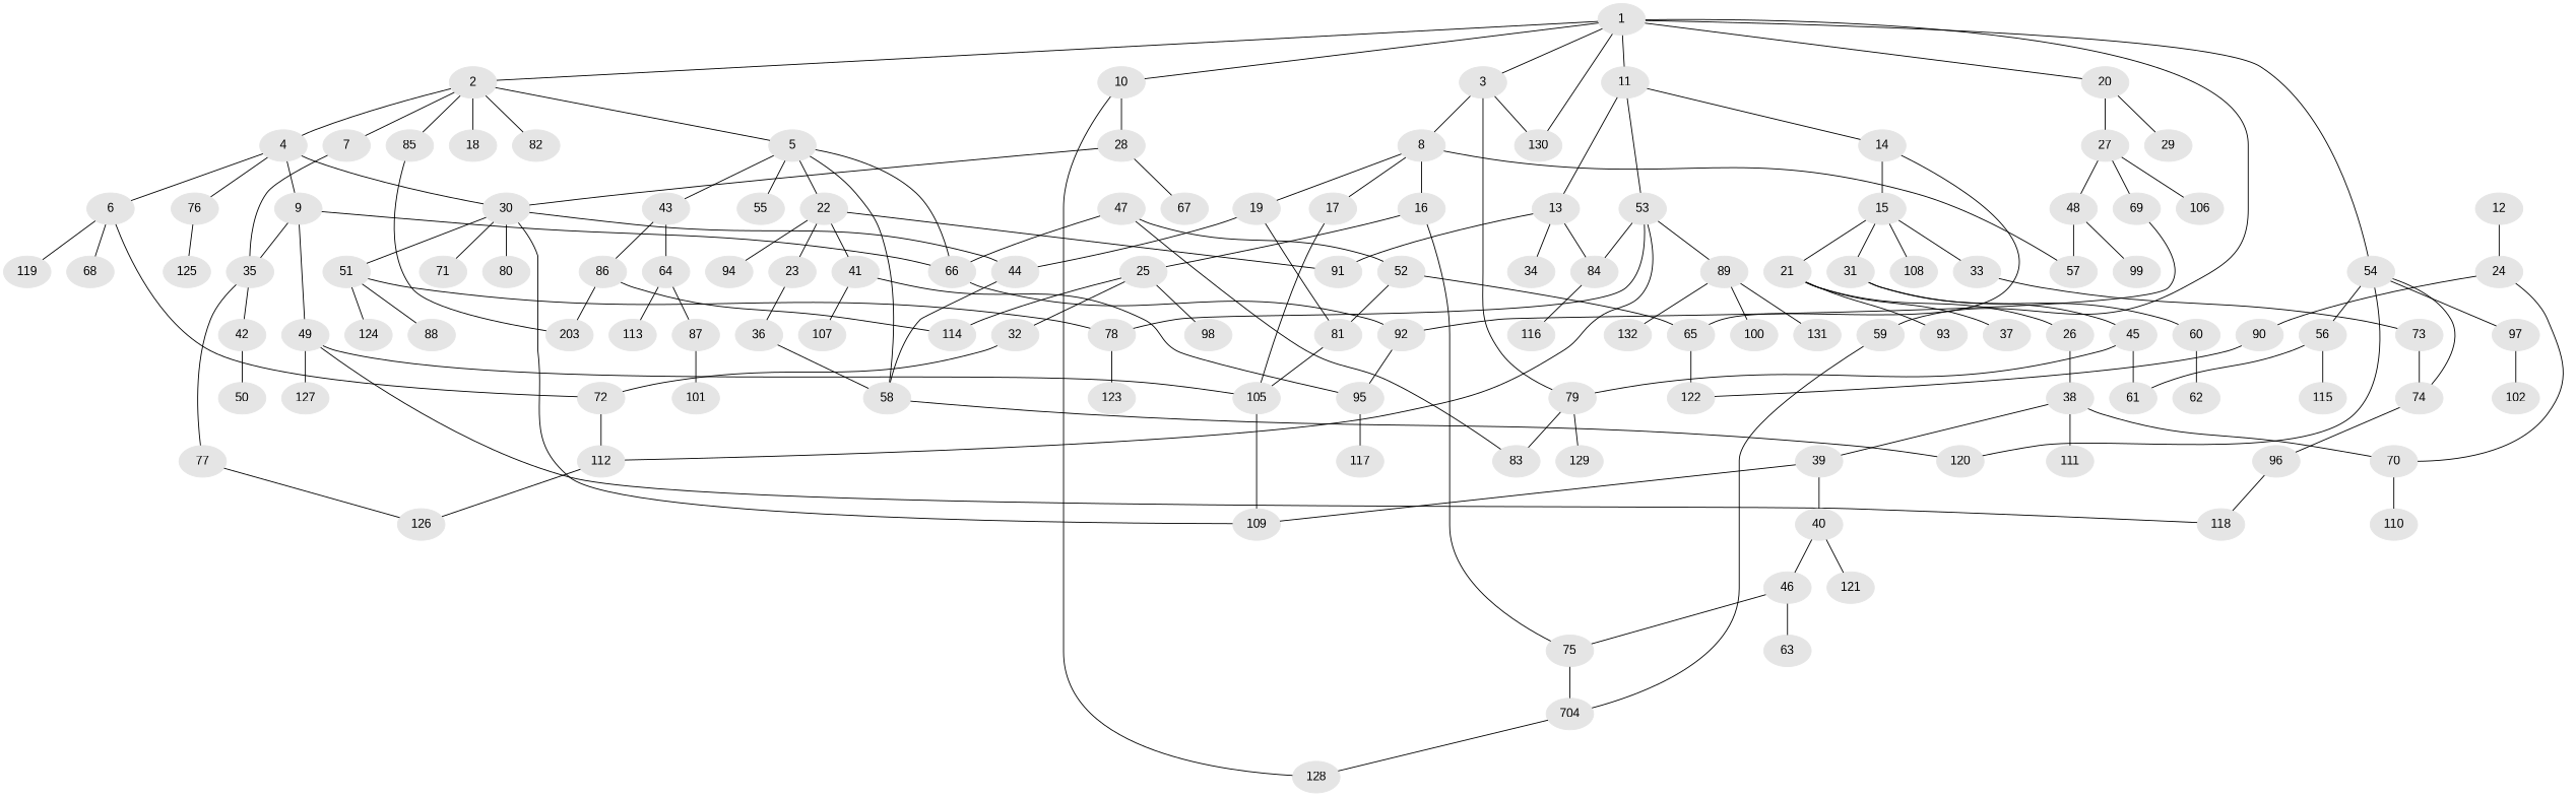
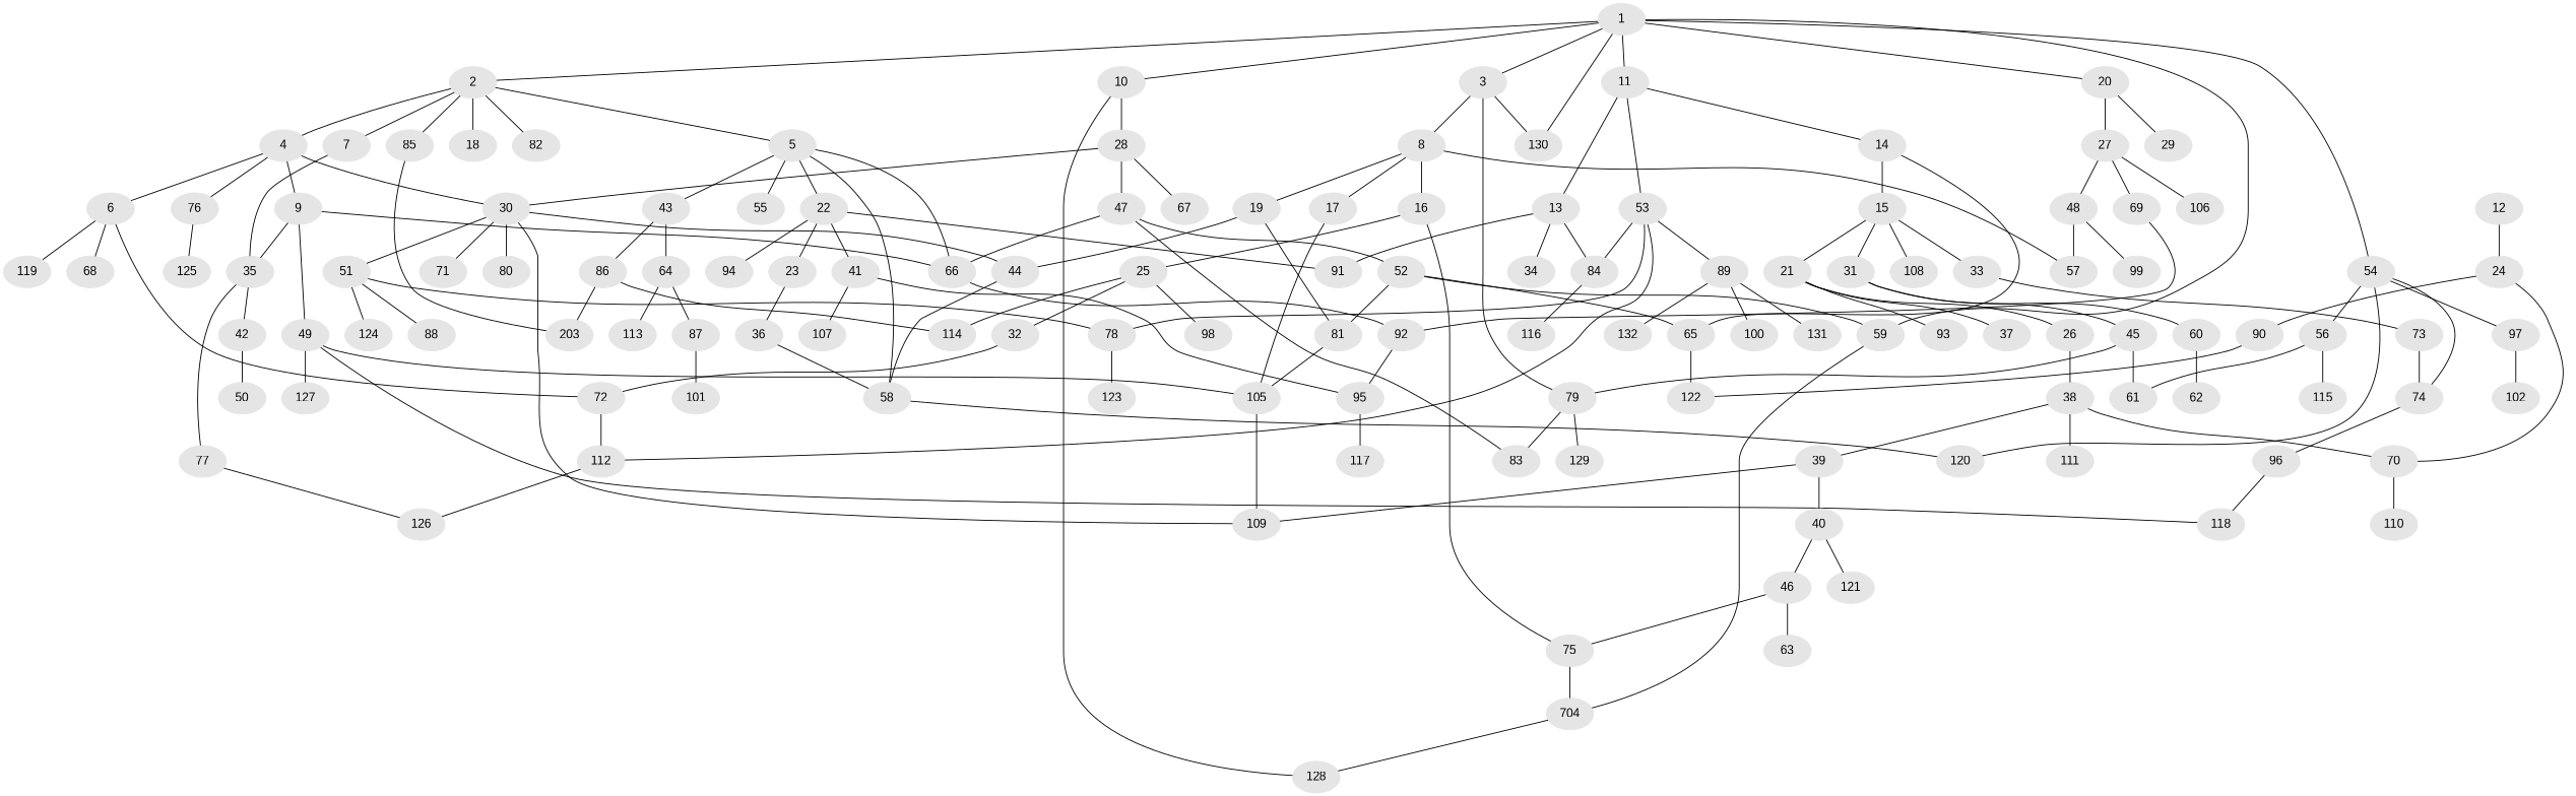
  graph {
    fontname="Liberation Sans"
    node [color=gray90 fontname="Liberation Sans" style=filled]
    edge [fontname="Liberation Sans"]
    1
    2
    3
    10
    11
    20
    54
    59
    130
    4
    5
    7
    18
    82
    85
    8
    79
    28
    128
    13
    14
    53
    27
    29
    56
    74
    97
    120
    n29 [label=704]
    6
    9
    30
    76
    22
    43
    55
    58
    66
    35
    n40 [label=203]
    16
    17
    19
    57
    83
    129
    68
    72
    119
    49
    12
    24
    44
    51
    71
    80
    109
    125
    91
    23
    41
    94
    64
    86
    92
    112
    42
    77
    25
    75
    105
    81
    118
    127
    47
    67
    34
    84
    15
    65
    78
    89
    70
    90
    116
    21
    31
    33
    108
    122
    26
    37
    93
    45
    60
    73
    32
    98
    114
    48
    69
    106
    38
    36
    95
    107
    110
    39
    111
    99
    52
    88
    124
    61
    62
    50
    126
    40
    46
    121
    63
    117
    87
    113
    123
    100
    131
    132
    115
    96
    102
    101
    1 -- 2
    1 -- 3
    1 -- 10
    1 -- 11
    1 -- 20
    1 -- 54
    1 -- 59
    1 -- 130
    2 -- 4
    2 -- 5
    2 -- 7
    2 -- 18
    2 -- 82
    2 -- 85
    3 -- 130
    3 -- 8
    3 -- 79
    10 -- 28
    10 -- 128
    11 -- 13
    11 -- 14
    11 -- 53
    20 -- 27
    20 -- 29
    54 -- 56
    54 -- 74
    54 -- 97
    54 -- 120
    59 -- n29
    4 -- 6
    4 -- 9
    4 -- 30
    4 -- 76
    5 -- 22
    5 -- 43
    5 -- 55
    5 -- 58
    5 -- 66
    7 -- 35
    85 -- n40
    8 -- 16
    8 -- 17
    8 -- 19
    8 -- 57
    79 -- 83
    79 -- 129
    28 -- 30
+   28 -- 47
    28 -- 67
    13 -- 91
    13 -- 34
    13 -- 84
    14 -- 15
    14 -- 65
    53 -- 112
    53 -- 84
    53 -- 78
    53 -- 89
    27 -- 48
    27 -- 69
    27 -- 106
    56 -- 61
    56 -- 115
    74 -- 96
    97 -- 102
    n29 -- 128
    6 -- 68
    6 -- 72
    6 -- 119
    9 -- 66
    9 -- 35
    9 -- 49
    30 -- 44
    30 -- 51
    30 -- 71
    30 -- 80
    30 -- 109
    76 -- 125
    22 -- 91
    22 -- 23
    22 -- 41
    22 -- 94
    43 -- 64
    43 -- 86
    58 -- 120
    66 -- 92
    35 -- 42
    35 -- 77
    16 -- 25
    16 -- 75
    17 -- 105
    19 -- 44
    19 -- 81
    72 -- 112
    49 -- 105
    49 -- 118
    49 -- 127
    12 -- 24
    24 -- 70
    24 -- 90
    44 -- 58
    51 -- 78
    51 -- 88
    51 -- 124
    23 -- 36
    41 -- 95
    41 -- 107
    64 -- 87
    64 -- 113
    86 -- n40
    86 -- 114
    92 -- 95
    112 -- 126
    42 -- 50
    77 -- 126
    25 -- 32
    25 -- 98
    25 -- 114
    75 -- n29
    105 -- 109
    81 -- 105
    47 -- 66
    47 -- 83
    47 -- 52
    84 -- 116
    15 -- 21
    15 -- 31
    15 -- 33
    15 -- 108
    65 -- 122
    78 -- 123
    89 -- 100
    89 -- 131
    89 -- 132
    70 -- 110
    90 -- 122
    21 -- 26
    21 -- 37
    21 -- 93
    31 -- 45
    31 -- 60
    33 -- 73
    26 -- 38
    45 -- 79
    45 -- 61
    60 -- 62
    73 -- 74
    32 -- 72
    48 -- 57
    48 -- 99
    69 -- 92
    38 -- 70
    38 -- 39
    38 -- 111
    36 -- 58
    95 -- 117
    39 -- 109
    39 -- 40
+   52 -- 59
    52 -- 81
    52 -- 65
    40 -- 46
    40 -- 121
    46 -- 75
    46 -- 63
    87 -- 101
    96 -- 118
  }
